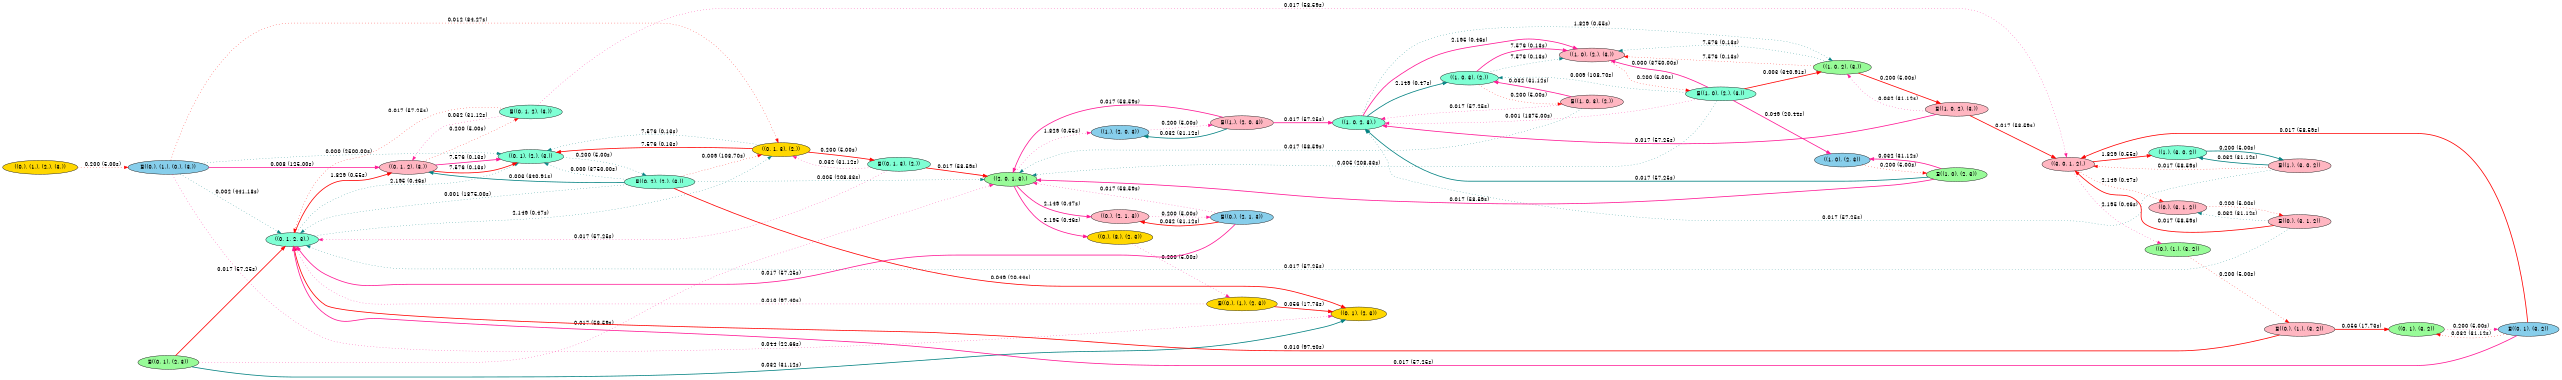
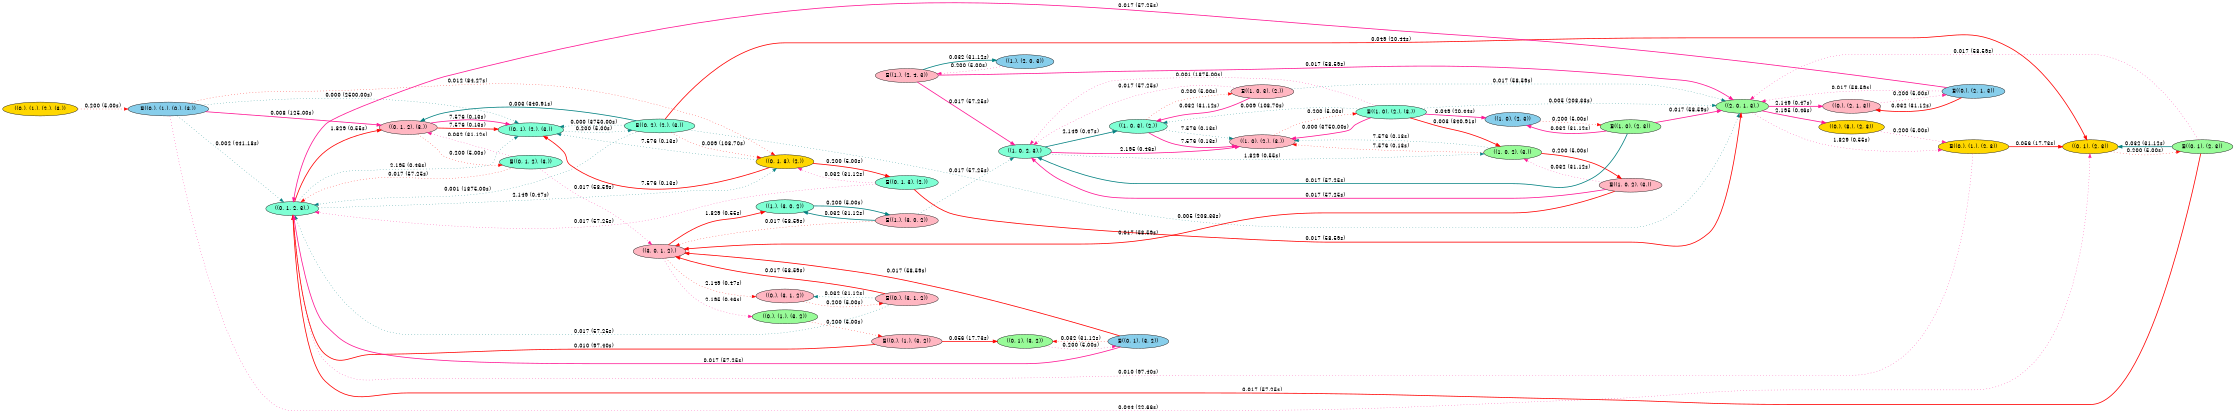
  digraph {
    rankdir=LR
    node [fillcolor=lightpink style=filled]
    edge [color=deeppink style=dotted]
    "((0,), (1,), (2,), (3,))" [fillcolor=gold]
    n2 [fillcolor=skyblue label="E((0,), (1,), (0,), (3,))"]
    "((0, 1, 2, 3),)" [fillcolor=aquamarine]
    "((0, 1, 2), (3,))"
    "((0, 1, 3), (2,))" [fillcolor=gold]
    "((0, 1), (2,), (3,))" [fillcolor=aquamarine]
    "((0, 1), (2, 3))" [fillcolor=gold]
    "E((0, 1, 2), (3,))" [fillcolor=aquamarine]
    "E((0, 1, 3), (2,))" [fillcolor=aquamarine]
    n10 [fillcolor=aquamarine label="E((0, 2), (2,), (3,))"]
    "E((0, 1), (2, 3))" [fillcolor=palegreen]
    "((3, 0, 1, 2),)"
    "((2, 0, 1, 3),)" [fillcolor=palegreen]
    "((1,), (2, 0, 3))" [fillcolor=skyblue]
    n15 [fillcolor=gold label="((0,), (8,), (2, 3))"]
    "((0,), (2, 1, 3))"
-   "E((1,), (2, 0, 3))"
+   "E((1,), (2, 0, 3))" [label="E((1,), (2, 4, 3))"]
    "E((0,), (1,), (2, 3))" [fillcolor=gold]
    "E((0,), (2, 1, 3))" [fillcolor=skyblue]
    "((1,), (3, 0, 2))" [fillcolor=aquamarine]
    "((0,), (1,), (3, 2))" [fillcolor=palegreen]
    "((0,), (3, 1, 2))"
    "E((1,), (3, 0, 2))"
    "E((0,), (1,), (3, 2))"
    "E((0,), (3, 1, 2))"
    "((1, 0, 2, 3),)" [fillcolor=aquamarine]
    "((0, 1), (3, 2))" [fillcolor=palegreen]
    "((1, 0, 3), (2,))" [fillcolor=aquamarine]
    "((1, 0), (2,), (3,))"
    "((1, 0, 2), (3,))" [fillcolor=palegreen]
    "E((1, 0, 3), (2,))"
    "E((1, 0), (2,), (3,))" [fillcolor=aquamarine]
    "E((1, 0, 2), (3,))"
    "((1, 0), (2, 3))" [fillcolor=skyblue]
    "E((0, 1), (3, 2))" [fillcolor=skyblue]
    "E((1, 0), (2, 3))" [fillcolor=palegreen]
    "((0,), (1,), (2,), (3,))" -> n2 [color=red label="0.200 (5.00s)"]
    n2 -> "((0, 1, 2, 3),)" [color=teal label="0.002 (441.18s)"]
    n2 -> "((0, 1, 2), (3,))" [label="0.008 (125.00s)" style=bold]
    n2 -> "((0, 1, 3), (2,))" [color=red label="0.012 (84.27s)"]
    n2 -> "((0, 1), (2,), (3,))" [color=teal label="0.000 (2500.00s)"]
    n2 -> "((0, 1), (2, 3))" [label="0.044 (22.66s)"]
    "((0, 1, 2, 3),)" -> "((0, 1, 2), (3,))" [color=red label="1.829 (0.55s)" style=bold]
    "((0, 1, 2, 3),)" -> "((0, 1, 3), (2,))" [color=teal label="2.149 (0.47s)"]
    "((0, 1, 2, 3),)" -> "((0, 1), (2,), (3,))" [color=teal label="2.195 (0.46s)"]
    "((0, 1, 2), (3,))" -> "((0, 1), (2,), (3,))" [color=red label="7.576 (0.13s)" style=bold]
    "((0, 1, 2), (3,))" -> "((0, 1), (2,), (3,))" [label="7.576 (0.13s)" style=bold]
    "((0, 1, 2), (3,))" -> "E((0, 1, 2), (3,))" [color=red label="0.200 (5.00s)"]
    "((0, 1, 3), (2,))" -> "((0, 1), (2,), (3,))" [color=red label="7.576 (0.13s)" style=bold]
    "((0, 1, 3), (2,))" -> "((0, 1), (2,), (3,))" [color=teal label="7.576 (0.13s)"]
    "((0, 1, 3), (2,))" -> "E((0, 1, 3), (2,))" [color=red label="0.200 (5.00s)" style=bold]
    "((0, 1), (2,), (3,))" -> n10 [color=teal label="0.200 (5.00s)"]
+   "((0, 1), (2, 3))" -> "E((0, 1), (2, 3))" [color=red label="0.200 (5.00s)"]
    "E((0, 1, 2), (3,))" -> "((0, 1, 2, 3),)" [color=red label="0.017 (57.25s)"]
    "E((0, 1, 2), (3,))" -> "((0, 1, 2), (3,))" [label="0.032 (31.12s)"]
    "E((0, 1, 2), (3,))" -> "((3, 0, 1, 2),)" [label="0.017 (58.59s)"]
    "E((0, 1, 3), (2,))" -> "((0, 1, 2, 3),)" [label="0.017 (57.25s)"]
    "E((0, 1, 3), (2,))" -> "((0, 1, 3), (2,))" [label="0.032 (31.12s)"]
    "E((0, 1, 3), (2,))" -> "((2, 0, 1, 3),)" [color=red label="0.017 (58.59s)" style=bold]
    n10 -> "((0, 1, 2, 3),)" [color=teal label="0.001 (1875.00s)"]
    n10 -> "((0, 1, 2), (3,))" [color=teal label="0.003 (340.91s)" style=bold]
    n10 -> "((0, 1, 3), (2,))" [color=red label="0.009 (108.70s)"]
    n10 -> "((0, 1), (2,), (3,))" [color=teal label="0.000 (3750.00s)"]
    n10 -> "((0, 1), (2, 3))" [color=red label="0.049 (20.44s)" style=bold]
    n10 -> "((2, 0, 1, 3),)" [color=teal label="0.005 (208.33s)"]
    "E((0, 1), (2, 3))" -> "((0, 1, 2, 3),)" [color=red label="0.017 (57.25s)" style=bold]
    "E((0, 1), (2, 3))" -> "((0, 1), (2, 3))" [color=teal label="0.032 (31.12s)" style=bold]
    "E((0, 1), (2, 3))" -> "((2, 0, 1, 3),)" [label="0.017 (58.59s)"]
    "((3, 0, 1, 2),)" -> "((1,), (3, 0, 2))" [color=red label="1.829 (0.55s)" style=bold]
    "((3, 0, 1, 2),)" -> "((0,), (1,), (3, 2))" [label="2.195 (0.46s)"]
    "((3, 0, 1, 2),)" -> "((0,), (3, 1, 2))" [color=red label="2.149 (0.47s)"]
-   "((2, 0, 1, 3),)" -> "((1,), (2, 0, 3))" [label="1.829 (0.55s)"]
+   "((2, 0, 1, 3),)" -> "E((0,), (1,), (2, 3))" [label="1.829 (0.55s)"]
    "((2, 0, 1, 3),)" -> n15 [label="2.195 (0.46s)" style=bold]
    "((2, 0, 1, 3),)" -> "((0,), (2, 1, 3))" [label="2.149 (0.47s)" style=bold]
    "((1,), (2, 0, 3))" -> "E((1,), (2, 0, 3))" [label="0.200 (5.00s)"]
    n15 -> "E((0,), (1,), (2, 3))" [label="0.200 (5.00s)"]
    "((0,), (2, 1, 3))" -> "E((0,), (2, 1, 3))" [label="0.200 (5.00s)"]
    "E((1,), (2, 0, 3))" -> "((2, 0, 1, 3),)" [label="0.017 (58.59s)" style=bold]
    "E((1,), (2, 0, 3))" -> "((1,), (2, 0, 3))" [color=teal label="0.032 (31.12s)" style=bold]
    "E((1,), (2, 0, 3))" -> "((1, 0, 2, 3),)" [label="0.017 (57.25s)" style=bold]
    "E((0,), (1,), (2, 3))" -> "((0, 1, 2, 3),)" [label="0.010 (97.40s)"]
    "E((0,), (1,), (2, 3))" -> "((0, 1), (2, 3))" [color=red label="0.056 (17.73s)" style=bold]
    "E((0,), (2, 1, 3))" -> "((0, 1, 2, 3),)" [label="0.017 (57.25s)" style=bold]
    "E((0,), (2, 1, 3))" -> "((2, 0, 1, 3),)" [label="0.017 (58.59s)"]
    "E((0,), (2, 1, 3))" -> "((0,), (2, 1, 3))" [color=red label="0.032 (31.12s)" style=bold]
    "((1,), (3, 0, 2))" -> "E((1,), (3, 0, 2))" [color=teal label="0.200 (5.00s)" style=bold]
    "((0,), (1,), (3, 2))" -> "E((0,), (1,), (3, 2))" [color=red label="0.200 (5.00s)"]
    "((0,), (3, 1, 2))" -> "E((0,), (3, 1, 2))" [color=red label="0.200 (5.00s)"]
    "E((1,), (3, 0, 2))" -> "((3, 0, 1, 2),)" [color=red label="0.017 (58.59s)"]
    "E((1,), (3, 0, 2))" -> "((1,), (3, 0, 2))" [color=teal label="0.032 (31.12s)" style=bold]
    "E((1,), (3, 0, 2))" -> "((1, 0, 2, 3),)" [color=teal label="0.017 (57.25s)"]
    "E((0,), (1,), (3, 2))" -> "((0, 1, 2, 3),)" [color=red label="0.010 (97.40s)" style=bold]
    "E((0,), (1,), (3, 2))" -> "((0, 1), (3, 2))" [color=red label="0.056 (17.73s)" style=bold]
    "E((0,), (3, 1, 2))" -> "((0, 1, 2, 3),)" [color=teal label="0.017 (57.25s)"]
    "E((0,), (3, 1, 2))" -> "((3, 0, 1, 2),)" [color=red label="0.017 (58.59s)" style=bold]
    "E((0,), (3, 1, 2))" -> "((0,), (3, 1, 2))" [color=teal label="0.032 (31.12s)"]
    "((1, 0, 2, 3),)" -> "((1, 0, 3), (2,))" [color=teal label="2.149 (0.47s)" style=bold]
    "((1, 0, 2, 3),)" -> "((1, 0), (2,), (3,))" [label="2.195 (0.46s)" style=bold]
    "((1, 0, 2, 3),)" -> "((1, 0, 2), (3,))" [color=teal label="1.829 (0.55s)"]
    "((0, 1), (3, 2))" -> "E((0, 1), (3, 2))" [label="0.200 (5.00s)"]
    "((1, 0, 3), (2,))" -> "((1, 0), (2,), (3,))" [color=teal label="7.576 (0.13s)"]
    "((1, 0, 3), (2,))" -> "((1, 0), (2,), (3,))" [label="7.576 (0.13s)" style=bold]
    "((1, 0, 3), (2,))" -> "E((1, 0, 3), (2,))" [color=red label="0.200 (5.00s)"]
    "((1, 0), (2,), (3,))" -> "E((1, 0), (2,), (3,))" [color=red label="0.200 (5.00s)"]
    "((1, 0, 2), (3,))" -> "((1, 0), (2,), (3,))" [color=teal label="7.576 (0.13s)"]
    "((1, 0, 2), (3,))" -> "((1, 0), (2,), (3,))" [color=red label="7.576 (0.13s)"]
    "((1, 0, 2), (3,))" -> "E((1, 0, 2), (3,))" [color=red label="0.200 (5.00s)" style=bold]
    "E((1, 0, 3), (2,))" -> "((2, 0, 1, 3),)" [color=teal label="0.017 (58.59s)"]
    "E((1, 0, 3), (2,))" -> "((1, 0, 2, 3),)" [label="0.017 (57.25s)"]
    "E((1, 0, 3), (2,))" -> "((1, 0, 3), (2,))" [label="0.032 (31.12s)" style=bold]
    "E((1, 0), (2,), (3,))" -> "((2, 0, 1, 3),)" [color=teal label="0.005 (208.33s)"]
    "E((1, 0), (2,), (3,))" -> "((1, 0, 2, 3),)" [label="0.001 (1875.00s)"]
    "E((1, 0), (2,), (3,))" -> "((1, 0, 3), (2,))" [color=teal label="0.009 (108.70s)"]
    "E((1, 0), (2,), (3,))" -> "((1, 0), (2,), (3,))" [label="0.000 (3750.00s)" style=bold]
    "E((1, 0), (2,), (3,))" -> "((1, 0, 2), (3,))" [color=red label="0.003 (340.91s)" style=bold]
    "E((1, 0), (2,), (3,))" -> "((1, 0), (2, 3))" [label="0.049 (20.44s)" style=bold]
    "E((1, 0, 2), (3,))" -> "((3, 0, 1, 2),)" [color=red label="0.017 (58.59s)" style=bold]
    "E((1, 0, 2), (3,))" -> "((1, 0, 2, 3),)" [label="0.017 (57.25s)" style=bold]
    "E((1, 0, 2), (3,))" -> "((1, 0, 2), (3,))" [label="0.032 (31.12s)"]
    "((1, 0), (2, 3))" -> "E((1, 0), (2, 3))" [color=red label="0.200 (5.00s)"]
    "E((0, 1), (3, 2))" -> "((0, 1, 2, 3),)" [label="0.017 (57.25s)" style=bold]
    "E((0, 1), (3, 2))" -> "((3, 0, 1, 2),)" [color=red label="0.017 (58.59s)" style=bold]
    "E((0, 1), (3, 2))" -> "((0, 1), (3, 2))" [color=red label="0.032 (31.12s)"]
    "E((1, 0), (2, 3))" -> "((2, 0, 1, 3),)" [label="0.017 (58.59s)" style=bold]
    "E((1, 0), (2, 3))" -> "((1, 0, 2, 3),)" [color=teal label="0.017 (57.25s)" style=bold]
    "E((1, 0), (2, 3))" -> "((1, 0), (2, 3))" [label="0.032 (31.12s)" style=bold]
  }
